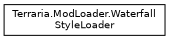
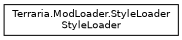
  digraph {
    rankdir=LR
-   n1 [color=black fillcolor=white fontname=Helvetica fontsize=10 height=0.2 label="Terraria.ModLoader.Waterfall\lStyleLoader" shape=record style=filled width=0.4]
+   n1 [color=black fillcolor=white fontname=Helvetica fontsize=10 height=0.2 label="Terraria.ModLoader.StyleLoader\lStyleLoader" shape=record style=filled width=0.4]
  }
